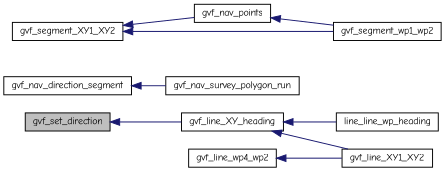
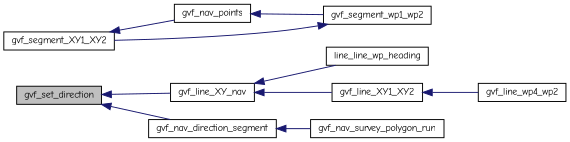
  digraph {
    fontname="Comic Neue"
    rankdir=LR
    node [color=black fillcolor=white fontname="Comic Neue" fontsize=10 shape=record style=filled]
    edge [color=midnightblue dir=back fontname="Comic Neue" fontsize=10 labelfontname=FreeSans labelfontsize=10 style=solid]
    n1 [fillcolor=grey75 fontcolor=black height=0.2 label=gvf_set_direction width=0.4]
-   n2 [height=0.2 label=gvf_line_XY_heading width=0.4]
+   n2 [height=0.2 label=gvf_line_XY_nav width=0.4]
    n3 [height=0.2 label=gvf_nav_direction_segment width=0.4]
    n4 [height=0.2 label=line_line_wp_heading width=0.4]
    n5 [height=0.2 label=gvf_line_XY1_XY2 width=0.4]
    n6 [height=0.2 label=gvf_nav_survey_polygon_run width=0.4]
    n7 [height=0.2 label=gvf_line_wp4_wp2 width=0.4]
    n8 [height=0.2 label=gvf_segment_XY1_XY2 width=0.4]
    n9 [height=0.2 label=gvf_nav_points width=0.4]
    n10 [height=0.2 label=gvf_segment_wp1_wp2 width=0.4]
    n1 -> n2
+   n1 -> n3
    n2 -> n4
    n2 -> n5
    n3 -> n6
-   n7 -> n5
+   n5 -> n7
    n8 -> n9
-   n8 -> n10
+   n10 -> n8
    n9 -> n10
  }
